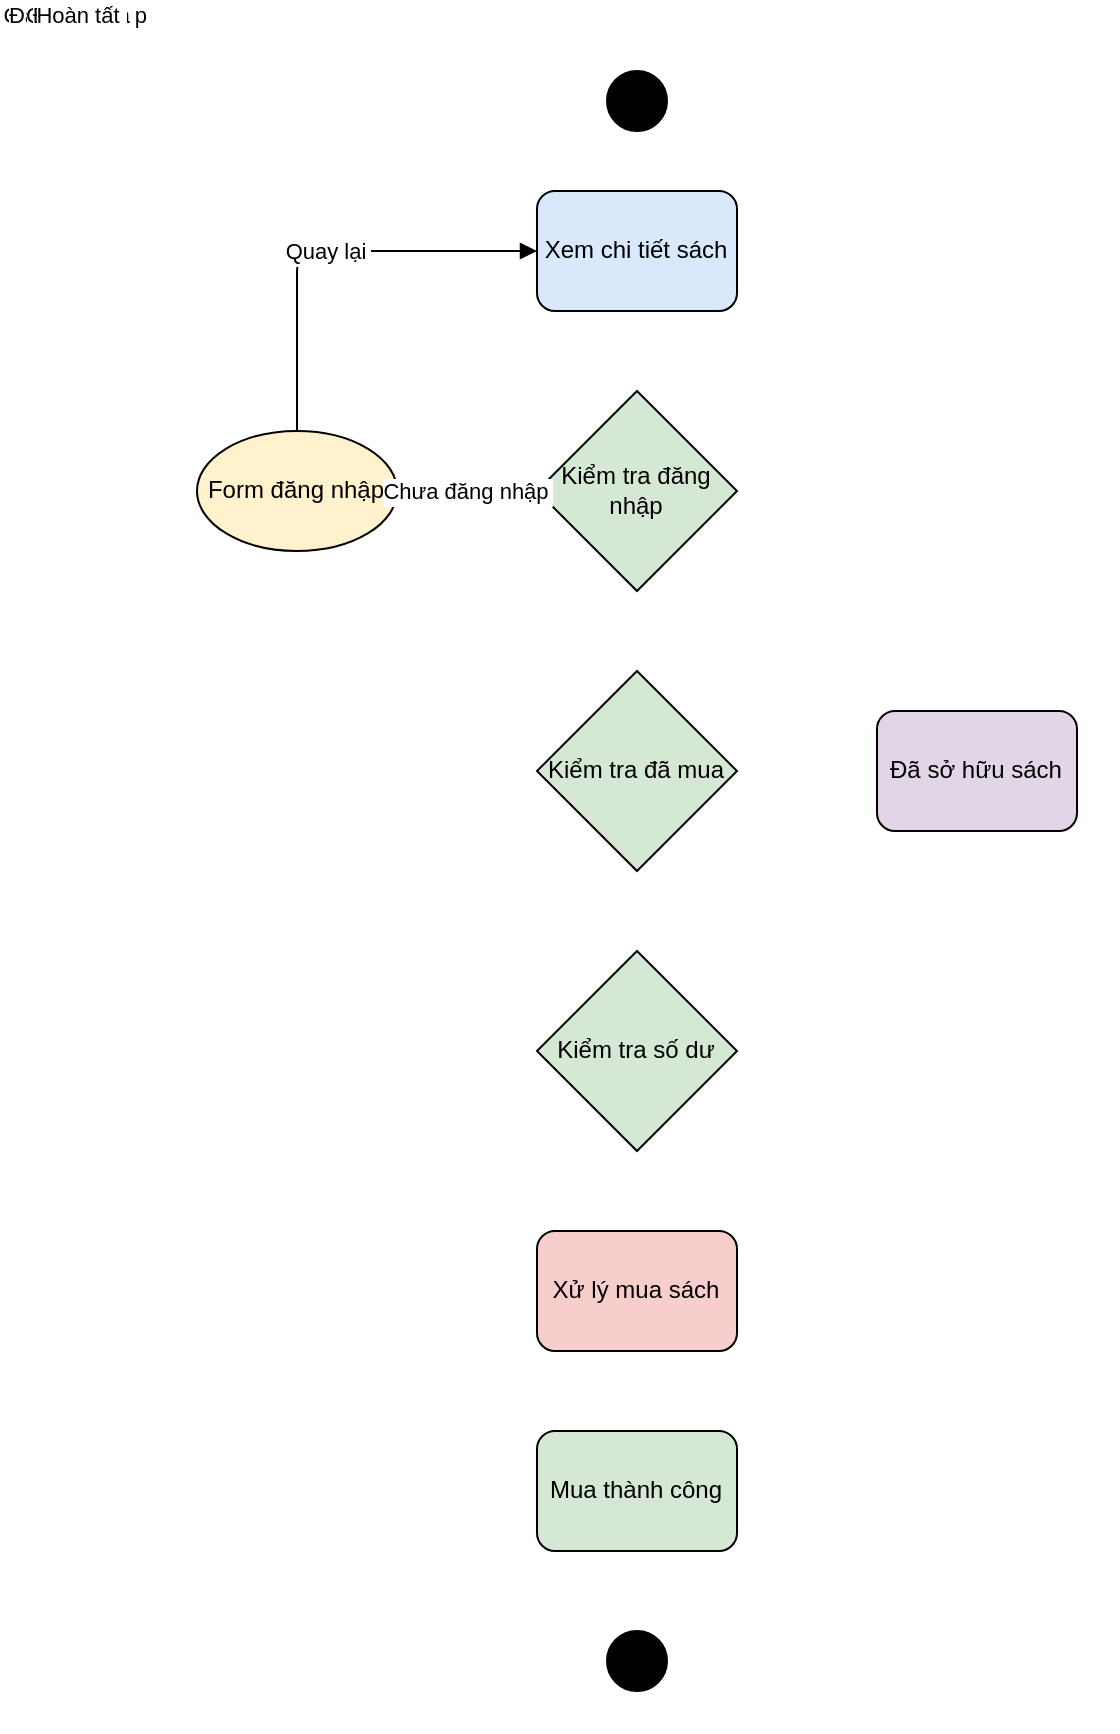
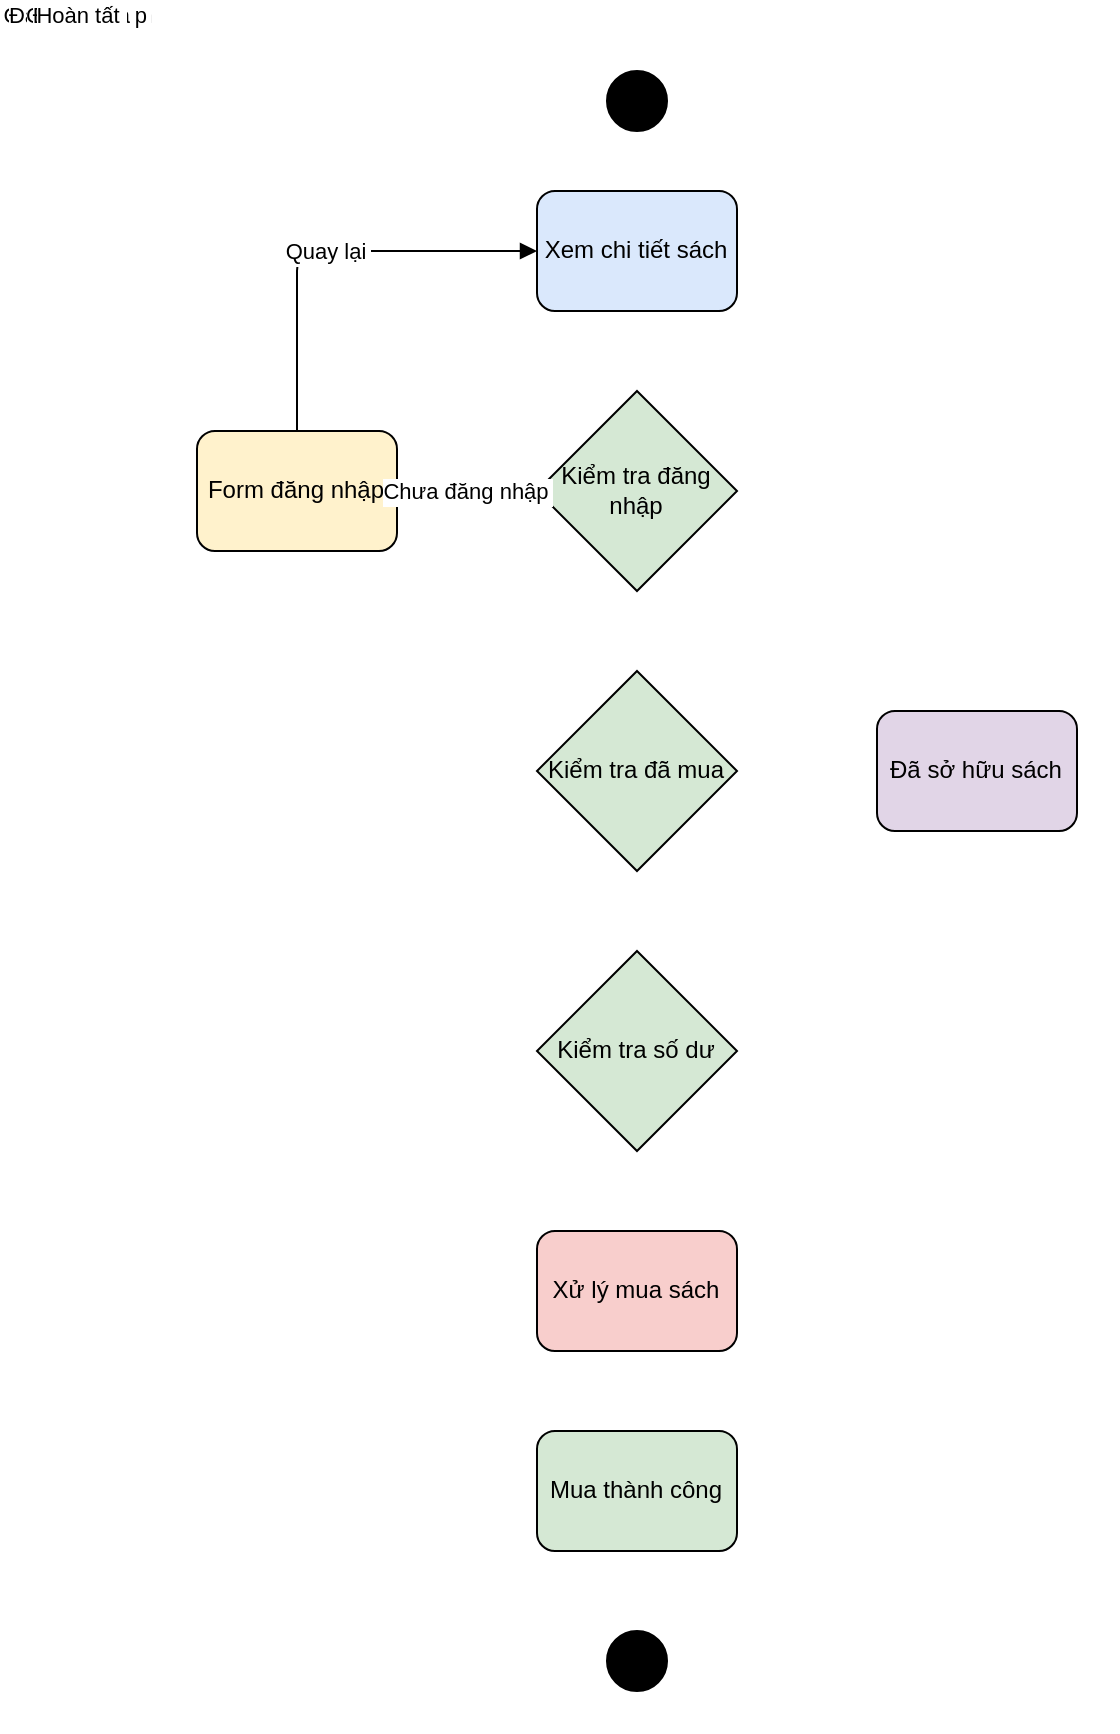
  <mxCell id="0" />
  <mxCell id="1" parent="0" />
  <mxCell id="2" style="ellipse;fillColor=#000000;" vertex="1" parent="1"><mxGeometry x="225" y="20" width="30" height="30" as="geometry" /></mxCell>
  <mxCell id="3" value="Xem chi tiết sách" style="rounded=1;whiteSpace=wrap;fillColor=#dae8fc;" vertex="1" parent="1"><mxGeometry x="190" y="80" width="100" height="60" as="geometry" /></mxCell>
  <mxCell id="4" value="Kiểm tra đăng nhập" style="rhombus;whiteSpace=wrap;fillColor=#d5e8d4;" vertex="1" parent="1"><mxGeometry x="190" y="180" width="100" height="100" as="geometry" /></mxCell>
- <mxCell id="5" value="Form đăng nhập" style="ellipse;whiteSpace=wrap;fillColor=#fff2cc;" vertex="1" parent="1"><mxGeometry x="20" y="200" width="100" height="60" as="geometry" /></mxCell>
+ <mxCell id="5" value="Form đăng nhập" style="rounded=1;whiteSpace=wrap;fillColor=#fff2cc;" vertex="1" parent="1"><mxGeometry x="20" y="200" width="100" height="60" as="geometry" /></mxCell>
  <mxCell id="6" value="Kiểm tra đã mua" style="rhombus;whiteSpace=wrap;fillColor=#d5e8d4;" vertex="1" parent="1"><mxGeometry x="190" y="320" width="100" height="100" as="geometry" /></mxCell>
  <mxCell id="7" value="Kiểm tra số dư" style="rhombus;whiteSpace=wrap;fillColor=#d5e8d4;" vertex="1" parent="1"><mxGeometry x="190" y="460" width="100" height="100" as="geometry" /></mxCell>
  <mxCell id="8" value="Xử lý mua sách" style="rounded=1;whiteSpace=wrap;fillColor=#f8cecc;" vertex="1" parent="1"><mxGeometry x="190" y="600" width="100" height="60" as="geometry" /></mxCell>
  <mxCell id="9" value="Đã sở hữu sách" style="rounded=1;whiteSpace=wrap;fillColor=#e1d5e7;" vertex="1" parent="1"><mxGeometry x="360" y="340" width="100" height="60" as="geometry" /></mxCell>
  <mxCell id="10" value="Mua thành công" style="rounded=1;whiteSpace=wrap;fillColor=#d5e8d4;" vertex="1" parent="1"><mxGeometry x="190" y="700" width="100" height="60" as="geometry" /></mxCell>
  <mxCell id="11" style="ellipse;fillColor=#000000;" vertex="1" parent="1"><mxGeometry x="225" y="800" width="30" height="30" as="geometry" /></mxCell>
  <mxCell id="12" value="" style="endArrow=block;" edge="1" parent="1" source="2" target="3" />
  <mxCell id="13" value="Click Mua sách" style="endArrow=block;" edge="1" parent="1" source="3" target="4" />
  <mxCell id="14" value="Chưa đăng nhập" style="endArrow=block;" edge="1" parent="1" source="4" target="5"><mxGeometry relative="1" as="geometry" /></mxCell>
  <mxCell id="15" value="Đã đăng nhập" style="endArrow=block;" edge="1" parent="1" source="4" target="6" />
  <mxCell id="16" value="Đã mua" style="endArrow=block;" edge="1" parent="1" source="6" target="9" />
  <mxCell id="17" value="Chưa mua" style="endArrow=block;" edge="1" parent="1" source="6" target="7" />
  <mxCell id="18" value="Đủ số dư" style="endArrow=block;" edge="1" parent="1" source="7" target="8" />
  <mxCell id="19" value="Hoàn tất" style="endArrow=block;" edge="1" parent="1" source="8" target="10" />
  <mxCell id="20" value="" style="endArrow=block;" edge="1" parent="1" source="10" target="11" />
  <mxCell id="21" value="Quay lại" style="endArrow=block;edgeStyle=orthogonalEdgeStyle;" edge="1" parent="1" source="5" target="3"><mxGeometry relative="1" as="geometry"><Array as="points"><mxPoint x="70" y="110" /></Array></mxGeometry></mxCell>
